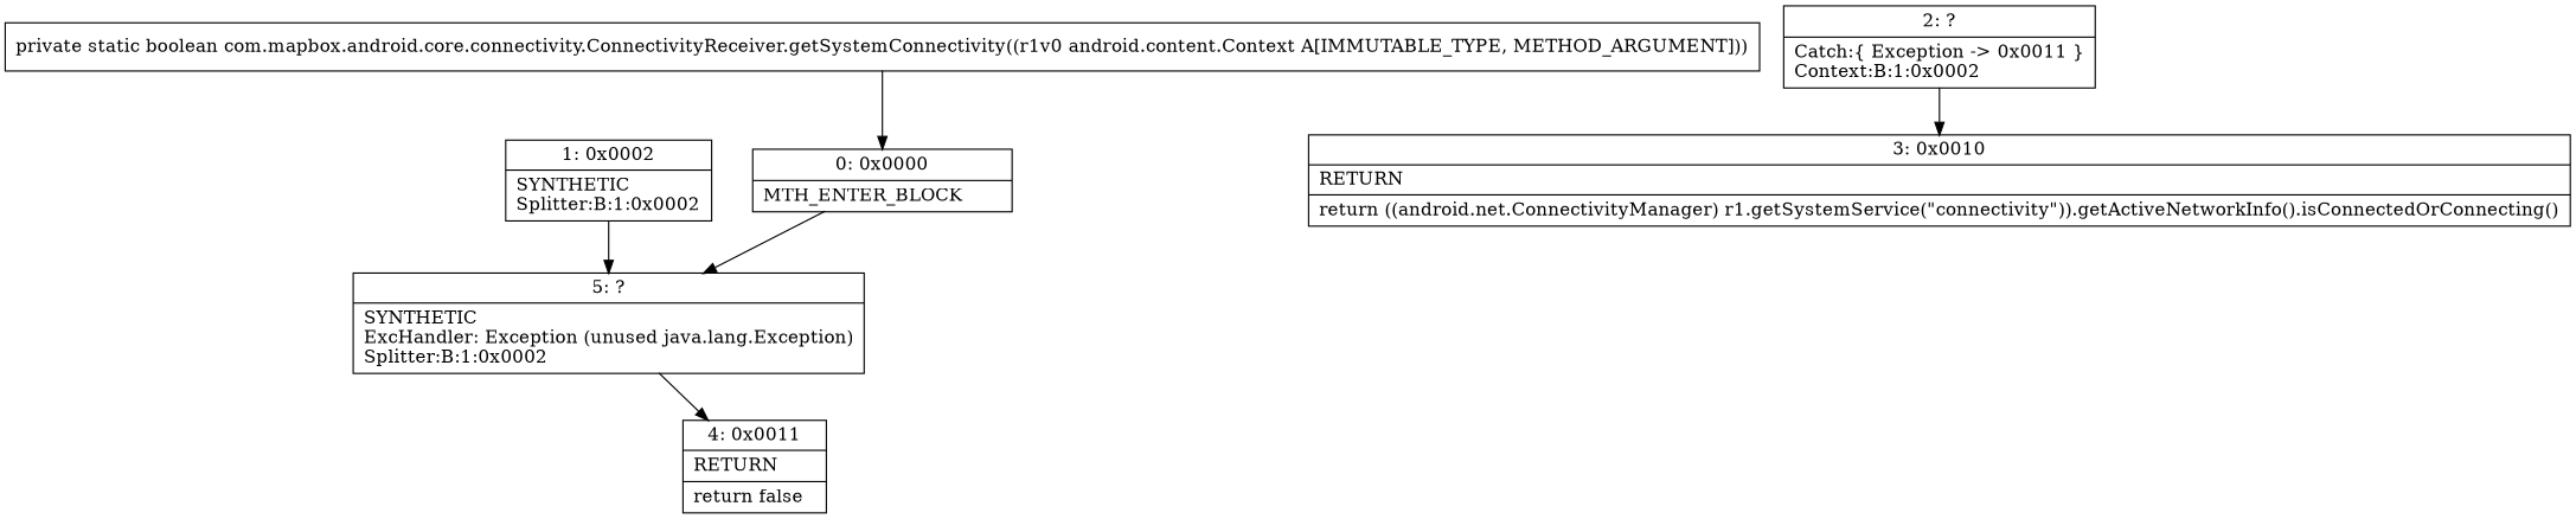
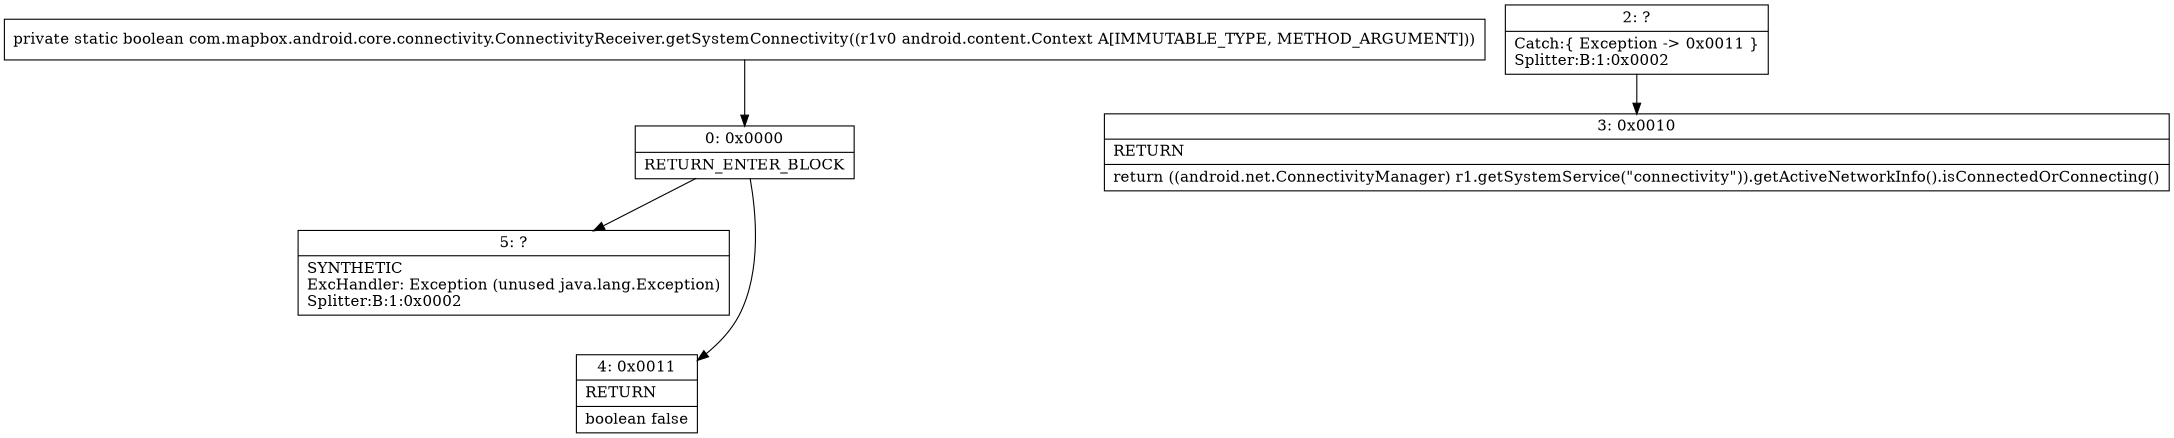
  digraph {
    node [shape=record]
-   n1 [label="{0\:\ 0x0000|MTH_ENTER_BLOCK\l}"]
+   n1 [label="{0\:\ 0x0000|RETURN_ENTER_BLOCK\l}"]
    n2 [label="{5\:\ ?|SYNTHETIC\lExcHandler: Exception (unused java.lang.Exception)\lSplitter:B:1:0x0002\l}"]
-   n3 [label="{1\:\ 0x0002|SYNTHETIC\lSplitter:B:1:0x0002\l}"]
-   n4 [label="{2\:\ ?|Catch:\{ Exception \-\> 0x0011 \}\lContext:B:1:0x0002\l}"]
+   n4 [label="{2\:\ ?|Catch:\{ Exception \-\> 0x0011 \}\lSplitter:B:1:0x0002\l}"]
    n5 [label="{3\:\ 0x0010|RETURN\l|return ((android.net.ConnectivityManager) r1.getSystemService(\"connectivity\")).getActiveNetworkInfo().isConnectedOrConnecting()\l}"]
-   n6 [label="{4\:\ 0x0011|RETURN\l|return false\l}"]
+   n6 [label="{4\:\ 0x0011|RETURN\l|boolean false\l}"]
    n7 [label="{private static boolean com.mapbox.android.core.connectivity.ConnectivityReceiver.getSystemConnectivity((r1v0 android.content.Context A[IMMUTABLE_TYPE, METHOD_ARGUMENT])) }"]
    n1 -> n2
-   n2 -> n6
-   n3 -> n2
+   n1 -> n6
    n4 -> n5
    n7 -> n1
  }
